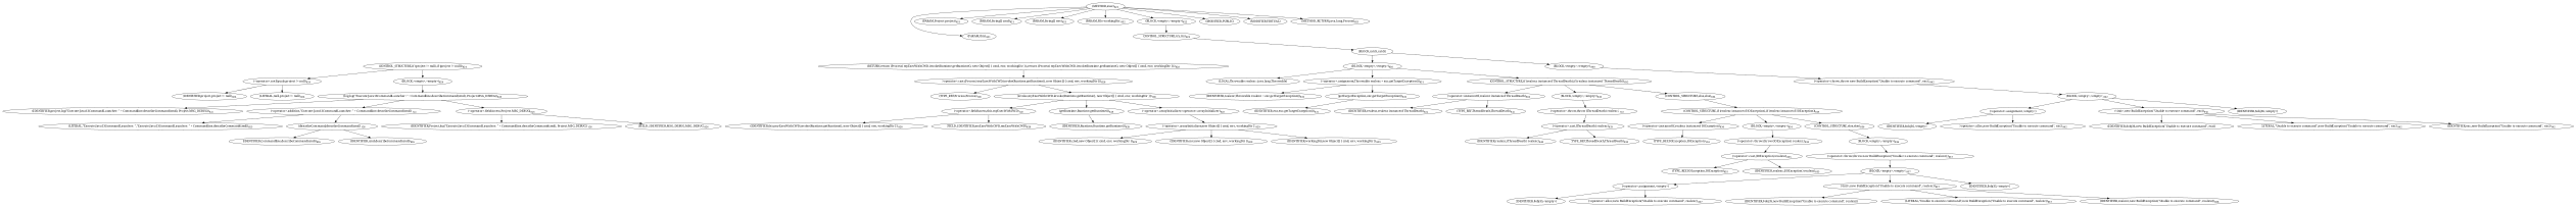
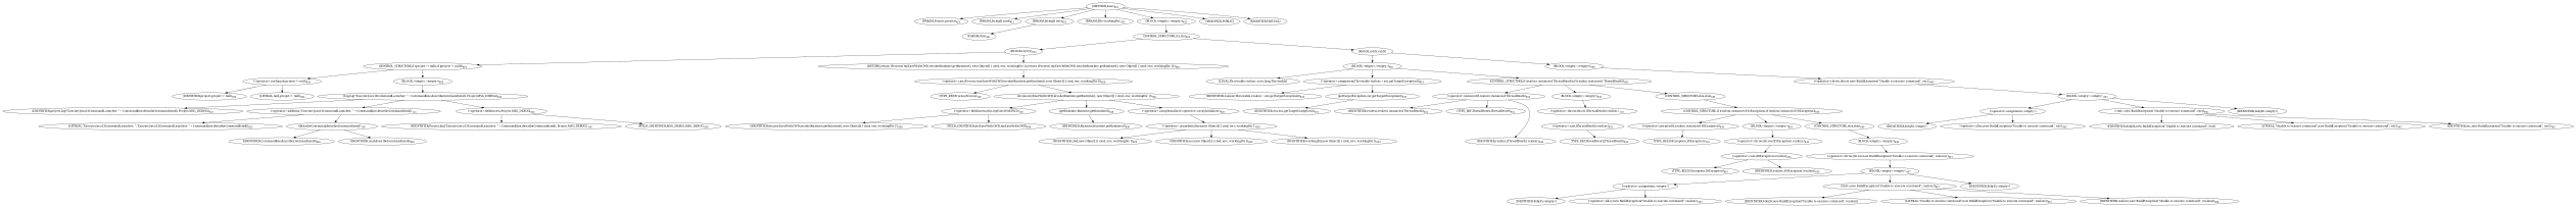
  digraph {
    fontname="Noto Serif"
    node [fontname="Noto Serif"]
    edge [fontname="Noto Serif"]
    n1 [label=<(METHOD,exec)<SUB>821</SUB>>]
    n2 [label=<(PARAM,this)<SUB>821</SUB>>]
    n3 [label=<(PARAM,Project project)<SUB>821</SUB>>]
    n4 [label=<(PARAM,String[] cmd)<SUB>821</SUB>>]
    n5 [label=<(PARAM,String[] env)<SUB>821</SUB>>]
    n6 [label=<(PARAM,File workingDir)<SUB>832</SUB>>]
    n7 [label=<(BLOCK,&lt;empty&gt;,&lt;empty&gt;)<SUB>822</SUB>>]
    n8 [label=<(MODIFIER,PUBLIC)>]
    n9 [label=<(MODIFIER,VIRTUAL)>]
-   n10 [label=<(METHOD_RETURN,java.lang.Process)<SUB>821</SUB>>]
    n11 [label=<(CONTROL_STRUCTURE,try,try)<SUB>823</SUB>>]
+   n12 [label=<(BLOCK,try,try)<SUB>823</SUB>>]
    n13 [label=<(BLOCK,catch,catch)>]
    n14 [label=<(CONTROL_STRUCTURE,if (project != null),if (project != null))<SUB>824</SUB>>]
    n15 [label=<(RETURN,return (Process) myExecWithCWD.invoke(Runtime.getRuntime(), new Object[] { cmd, env, workingDir });,return (Process) myExecWithCWD.invoke(Runtime.getRuntime(), new Object[] { cmd, env, workingDir });)<SUB>828</SUB>>]
    n16 [label=<(BLOCK,&lt;empty&gt;,&lt;empty&gt;)<SUB>830</SUB>>]
    n17 [label=<(BLOCK,&lt;empty&gt;,&lt;empty&gt;)<SUB>840</SUB>>]
    n18 [label=<(&lt;operator&gt;.notEquals,project != null)<SUB>824</SUB>>]
    n19 [label=<(BLOCK,&lt;empty&gt;,&lt;empty&gt;)<SUB>824</SUB>>]
    n20 [label=<(&lt;operator&gt;.cast,(Process) myExecWithCWD.invoke(Runtime.getRuntime(), new Object[] { cmd, env, workingDir }))<SUB>828</SUB>>]
    n21 [label=<(IDENTIFIER,project,project != null)<SUB>824</SUB>>]
    n22 [label=<(LITERAL,null,project != null)<SUB>824</SUB>>]
    n23 [label=<(log,log(&quot;Execute:Java13CommandLauncher: &quot; + Commandline.describeCommand(cmd), Project.MSG_DEBUG))<SUB>825</SUB>>]
    n24 [label=<(IDENTIFIER,project,log(&quot;Execute:Java13CommandLauncher: &quot; + Commandline.describeCommand(cmd), Project.MSG_DEBUG))<SUB>825</SUB>>]
    n25 [label=<(&lt;operator&gt;.addition,&quot;Execute:Java13CommandLauncher: &quot; + Commandline.describeCommand(cmd))<SUB>825</SUB>>]
    n26 [label=<(&lt;operator&gt;.fieldAccess,Project.MSG_DEBUG)<SUB>826</SUB>>]
    n27 [label=<(LITERAL,&quot;Execute:Java13CommandLauncher: &quot;,&quot;Execute:Java13CommandLauncher: &quot; + Commandline.describeCommand(cmd))<SUB>825</SUB>>]
    n28 [label=<(describeCommand,describeCommand(cmd))<SUB>826</SUB>>]
    n29 [label=<(IDENTIFIER,Project,log(&quot;Execute:Java13CommandLauncher: &quot; + Commandline.describeCommand(cmd), Project.MSG_DEBUG))<SUB>826</SUB>>]
    n30 [label=<(FIELD_IDENTIFIER,MSG_DEBUG,MSG_DEBUG)<SUB>826</SUB>>]
    n31 [label=<(IDENTIFIER,Commandline,describeCommand(cmd))<SUB>826</SUB>>]
    n32 [label=<(IDENTIFIER,cmd,describeCommand(cmd))<SUB>826</SUB>>]
    n33 [label=<(TYPE_REF,Process,Process)<SUB>828</SUB>>]
    n34 [label=<(invoke,myExecWithCWD.invoke(Runtime.getRuntime(), new Object[] { cmd, env, workingDir }))<SUB>828</SUB>>]
    n35 [label=<(&lt;operator&gt;.fieldAccess,this.myExecWithCWD)<SUB>828</SUB>>]
    n36 [label=<(getRuntime,Runtime.getRuntime())<SUB>828</SUB>>]
    n37 [label=<(&lt;operator&gt;.arrayInitializer,&lt;operator&gt;.arrayInitializer)<SUB>828</SUB>>]
    n38 [label=<(IDENTIFIER,this,myExecWithCWD.invoke(Runtime.getRuntime(), new Object[] { cmd, env, workingDir }))<SUB>828</SUB>>]
    n39 [label=<(FIELD_IDENTIFIER,myExecWithCWD,myExecWithCWD)<SUB>828</SUB>>]
    n40 [label=<(IDENTIFIER,Runtime,Runtime.getRuntime())<SUB>828</SUB>>]
    n41 [label=<(&lt;operator&gt;.arrayInitializer,new Object[] { cmd, env, workingDir })<SUB>829</SUB>>]
    n42 [label=<(IDENTIFIER,cmd,new Object[] { cmd, env, workingDir })<SUB>829</SUB>>]
    n43 [label=<(IDENTIFIER,env,new Object[] { cmd, env, workingDir })<SUB>829</SUB>>]
    n44 [label=<(IDENTIFIER,workingDir,new Object[] { cmd, env, workingDir })<SUB>829</SUB>>]
    n45 [label=<(LOCAL,Throwable realexc: java.lang.Throwable)>]
    n46 [label=<(&lt;operator&gt;.assignment,Throwable realexc = exc.getTargetException())<SUB>831</SUB>>]
    n47 [label=<(CONTROL_STRUCTURE,if (realexc instanceof ThreadDeath),if (realexc instanceof ThreadDeath))<SUB>832</SUB>>]
    n48 [label=<(&lt;operator&gt;.throw,throw new BuildException(&quot;Unable to execute command&quot;, exc);)<SUB>842</SUB>>]
    n49 [label=<(IDENTIFIER,realexc,Throwable realexc = exc.getTargetException())<SUB>831</SUB>>]
    n50 [label=<(getTargetException,exc.getTargetException())<SUB>831</SUB>>]
    n51 [label=<(&lt;operator&gt;.instanceOf,realexc instanceof ThreadDeath)<SUB>832</SUB>>]
    n52 [label=<(BLOCK,&lt;empty&gt;,&lt;empty&gt;)<SUB>832</SUB>>]
    n53 [label=<(CONTROL_STRUCTURE,else,else)<SUB>834</SUB>>]
    n54 [label=<(IDENTIFIER,exc,exc.getTargetException())<SUB>831</SUB>>]
    n55 [label=<(IDENTIFIER,realexc,realexc instanceof ThreadDeath)<SUB>832</SUB>>]
    n56 [label=<(TYPE_REF,ThreadDeath,ThreadDeath)<SUB>832</SUB>>]
    n57 [label=<(&lt;operator&gt;.throw,throw (ThreadDeath) realexc;)<SUB>833</SUB>>]
    n58 [label=<(CONTROL_STRUCTURE,if (realexc instanceof IOException),if (realexc instanceof IOException))<SUB>834</SUB>>]
    n59 [label=<(&lt;operator&gt;.cast,(ThreadDeath) realexc)<SUB>833</SUB>>]
    n60 [label=<(TYPE_REF,ThreadDeath,ThreadDeath)<SUB>833</SUB>>]
    n61 [label=<(IDENTIFIER,realexc,(ThreadDeath) realexc)<SUB>843</SUB>>]
    n62 [label=<(&lt;operator&gt;.instanceOf,realexc instanceof IOException)<SUB>834</SUB>>]
    n63 [label=<(BLOCK,&lt;empty&gt;,&lt;empty&gt;)<SUB>834</SUB>>]
    n64 [label=<(CONTROL_STRUCTURE,else,else)<SUB>836</SUB>>]
    n65 [label=<(TYPE_REF,IOException,IOException)<SUB>834</SUB>>]
    n66 [label=<(&lt;operator&gt;.throw,throw (IOException) realexc;)<SUB>835</SUB>>]
    n67 [label=<(BLOCK,&lt;empty&gt;,&lt;empty&gt;)<SUB>836</SUB>>]
    n68 [label=<(&lt;operator&gt;.cast,(IOException) realexc)<SUB>835</SUB>>]
    n69 [label=<(TYPE_REF,IOException,IOException)<SUB>835</SUB>>]
    n70 [label=<(IDENTIFIER,realexc,(IOException) realexc)<SUB>835</SUB>>]
    n71 [label=<(&lt;operator&gt;.throw,throw new BuildException(&quot;Unable to execute command&quot;, realexc);)<SUB>837</SUB>>]
    n72 [label=<(BLOCK,&lt;empty&gt;,&lt;empty&gt;)<SUB>837</SUB>>]
    n73 [label=<(&lt;operator&gt;.assignment,&lt;empty&gt;)>]
    n74 [label=<(&lt;init&gt;,new BuildException(&quot;Unable to execute command&quot;, realexc))<SUB>837</SUB>>]
    n75 [label=<(IDENTIFIER,$obj35,&lt;empty&gt;)>]
    n76 [label=<(IDENTIFIER,$obj35,&lt;empty&gt;)>]
    n77 [label=<(&lt;operator&gt;.alloc,new BuildException(&quot;Unable to execute command&quot;, realexc))<SUB>837</SUB>>]
    n78 [label=<(IDENTIFIER,$obj35,new BuildException(&quot;Unable to execute command&quot;, realexc))>]
    n79 [label=<(LITERAL,&quot;Unable to execute command&quot;,new BuildException(&quot;Unable to execute command&quot;, realexc))<SUB>837</SUB>>]
    n80 [label=<(IDENTIFIER,realexc,new BuildException(&quot;Unable to execute command&quot;, realexc))<SUB>838</SUB>>]
    n81 [label=<(BLOCK,&lt;empty&gt;,&lt;empty&gt;)<SUB>842</SUB>>]
    n82 [label=<(&lt;operator&gt;.assignment,&lt;empty&gt;)>]
    n83 [label=<(&lt;init&gt;,new BuildException(&quot;Unable to execute command&quot;, exc))<SUB>842</SUB>>]
    n84 [label=<(IDENTIFIER,$obj36,&lt;empty&gt;)>]
    n85 [label=<(IDENTIFIER,$obj36,&lt;empty&gt;)>]
    n86 [label=<(&lt;operator&gt;.alloc,new BuildException(&quot;Unable to execute command&quot;, exc))<SUB>842</SUB>>]
    n87 [label=<(IDENTIFIER,$obj36,new BuildException(&quot;Unable to execute command&quot;, exc))>]
    n88 [label=<(LITERAL,&quot;Unable to execute command&quot;,new BuildException(&quot;Unable to execute command&quot;, exc))<SUB>842</SUB>>]
    n89 [label=<(IDENTIFIER,exc,new BuildException(&quot;Unable to execute command&quot;, exc))<SUB>842</SUB>>]
-   n1 -> n2
+   n5 -> n2
    n1 -> n3
    n1 -> n4
    n1 -> n5
    n1 -> n6
    n1 -> n7
    n1 -> n8
    n1 -> n9
-   n1 -> n10
    n7 -> n11
+   n11 -> n12
    n11 -> n13
+   n12 -> n14
+   n12 -> n15
    n13 -> n16
    n13 -> n17
    n14 -> n18
    n14 -> n19
    n15 -> n20
    n16 -> n45
    n16 -> n46
    n16 -> n47
    n17 -> n48
    n18 -> n21
    n18 -> n22
    n19 -> n23
    n20 -> n33
    n20 -> n34
    n23 -> n24
    n23 -> n25
    n23 -> n26
    n25 -> n27
    n25 -> n28
    n26 -> n29
    n26 -> n30
    n28 -> n31
    n28 -> n32
    n34 -> n35
    n34 -> n36
    n34 -> n37
    n35 -> n38
    n35 -> n39
    n36 -> n40
    n37 -> n41
    n41 -> n42
    n41 -> n43
    n41 -> n44
    n46 -> n49
    n46 -> n50
    n47 -> n51
    n47 -> n52
    n47 -> n53
    n48 -> n81
    n50 -> n54
    n51 -> n55
    n51 -> n56
    n52 -> n57
    n53 -> n58
-   n57 -> n59
    n58 -> n62
    n58 -> n63
    n58 -> n64
    n59 -> n60
-   n59 -> n61
+   n51 -> n61
    n62 -> n65
    n63 -> n66
    n64 -> n67
    n66 -> n68
    n67 -> n71
    n68 -> n69
    n68 -> n70
    n71 -> n72
    n72 -> n73
    n72 -> n74
    n72 -> n75
    n73 -> n76
    n73 -> n77
    n74 -> n78
    n74 -> n79
    n74 -> n80
    n81 -> n82
    n81 -> n83
    n81 -> n84
    n82 -> n85
    n82 -> n86
    n83 -> n87
    n83 -> n88
    n83 -> n89
  }
